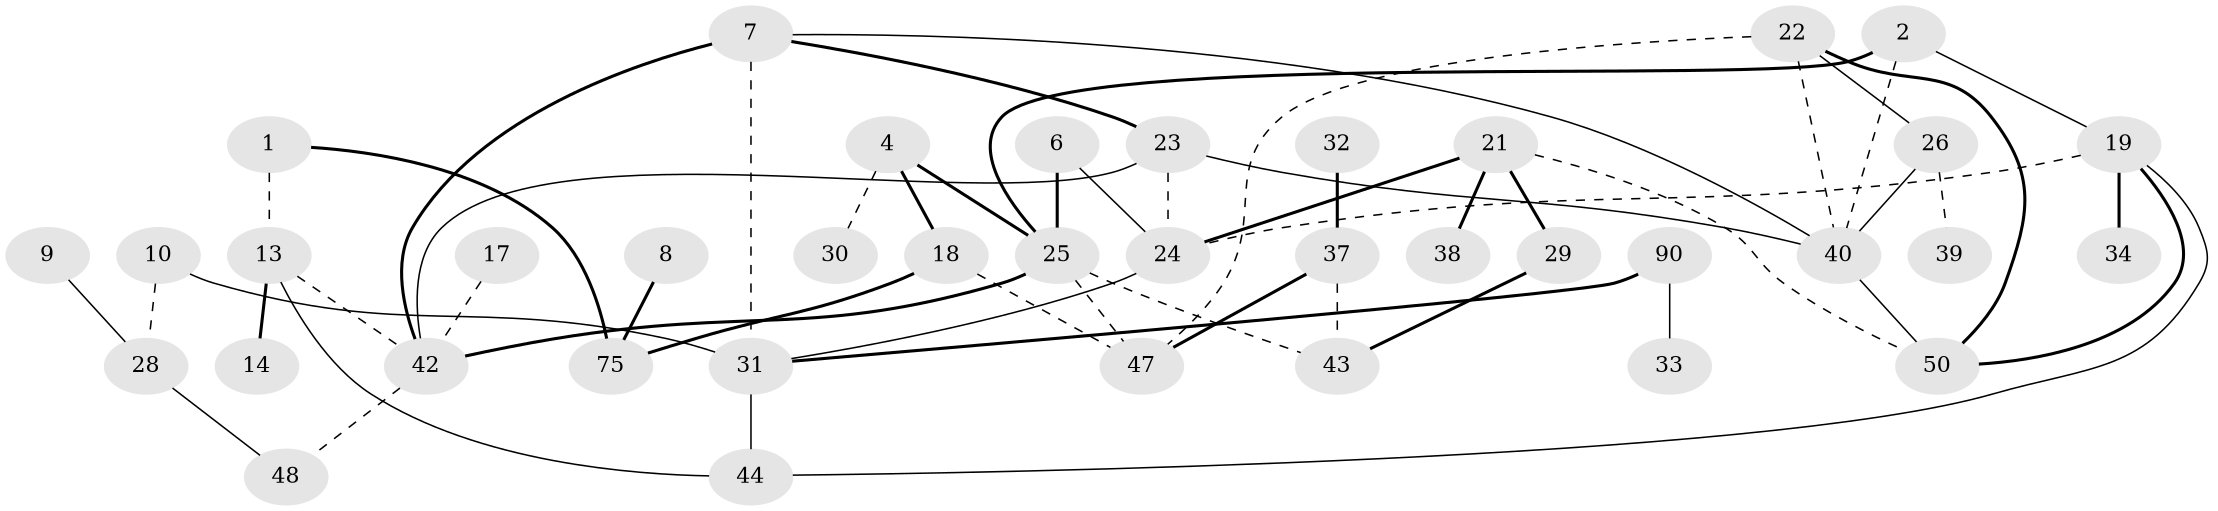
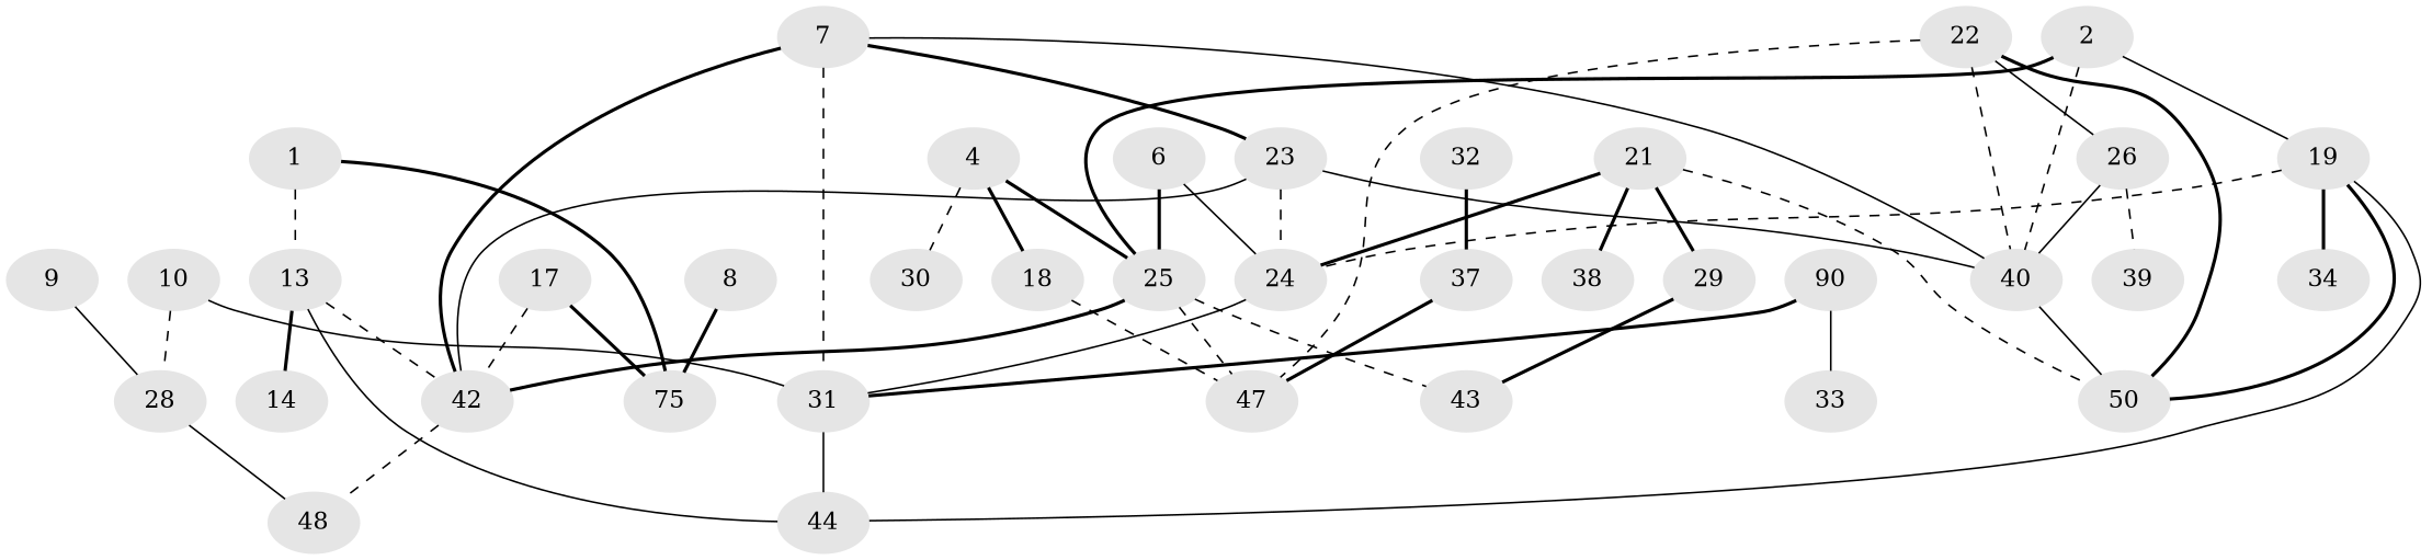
  graph {
    node [color=gray90 style=filled]
    edge [style=bold weight=1.0]
    1
    13
    n3 [label=75]
    42
    14
    44
    2
    19
    25
    40
    24
    34
    50
    47
    43
    4
    18
    30
    6
    31
    7
    23
    48
    8
    9
    28
    10
    17
    n29 [label=90]
    33
    21
    29
    38
    22
    26
    39
    32
    37
    1 -- 13 [style=dashed]
    1 -- n3
    13 -- 42 [style=dashed]
    13 -- 14
    13 -- 44 [style=solid]
    42 -- 48 [style=dashed]
    2 -- 19 [style=solid]
    2 -- 25
    2 -- 40 [style=dashed]
    19 -- 44 [style=solid]
    19 -- 24 [style=dashed]
    19 -- 34
    19 -- 50
    25 -- 42
    25 -- 47 [style=dashed]
    25 -- 43 [style=dashed]
    40 -- 50 [style=solid]
    24 -- 31 [style=solid]
    4 -- 25
    4 -- 18
    4 -- 30 [style=dashed]
    18 -- 47 [style=dashed]
    6 -- 25
    6 -- 24 [style=solid]
    31 -- 44 [style=solid]
    7 -- 42
    7 -- 40 [style=solid]
    7 -- 31 [style=dashed weight=2.0]
    7 -- 23
    23 -- 42 [style=solid]
    23 -- 40 [style=solid]
    23 -- 24 [style=dashed]
    8 -- n3
    9 -- 28 [style=solid]
    28 -- 48 [style=solid]
    10 -- 31 [style=solid]
    10 -- 28 [style=dashed]
-   18 -- n3
+   17 -- n3
    17 -- 42 [style=dashed]
    n29 -- 31
    n29 -- 33 [style=solid]
    21 -- 24
    21 -- 50 [style=dashed]
    21 -- 29
    21 -- 38
    29 -- 43
    22 -- 40 [style=dashed]
    22 -- 50
    22 -- 47 [style=dashed]
    22 -- 26 [style=solid]
    26 -- 40 [style=solid]
    26 -- 39 [style=dashed]
    32 -- 37
    37 -- 47
-   37 -- 43 [style=dashed]
  }
